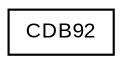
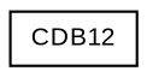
  digraph {
    rankdir=LR
    fontname="Liberation Sans"
-   n1 [color=black fillcolor=white fontname="Liberation Sans" fontsize=10 height=0.2 label=CDB92 shape=record style=filled width=0.4]
+   n1 [color=black fillcolor=white fontname="Liberation Sans" fontsize=10 height=0.2 label=CDB12 shape=record style=filled width=0.4]
  }
